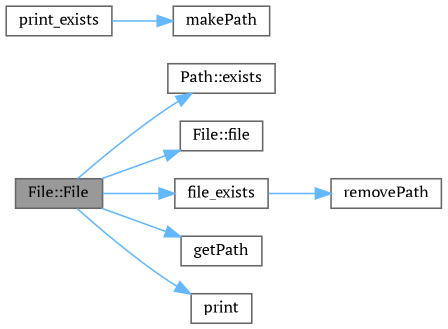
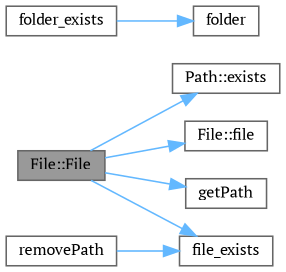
  digraph {
    fontname="PT Serif"
    rankdir=LR
    node [color=grey40 fillcolor=white fontname="PT Serif" fontsize=10 shape=box style=filled]
    edge [color=steelblue1 fontname="PT Serif" fontsize=10 labelfontname=Helvetica labelfontsize=10 style=solid]
    n1 [color=gray40 fillcolor=grey60 fontcolor=black height=0.2 label="File::File" width=0.4]
    n2 [height=0.2 label="Path::exists" width=0.4]
    n3 [height=0.2 label="File::file" width=0.4]
    n4 [height=0.2 label=file_exists width=0.4]
    n5 [height=0.2 label=getPath width=0.4]
-   n6 [height=0.2 label=print width=0.4]
    n7 [height=0.2 label=removePath width=0.4]
-   n8 [height=0.2 label=print_exists width=0.4]
-   n9 [height=0.2 label=makePath width=0.4]
+   n8 [height=0.2 label=folder_exists width=0.4]
+   n9 [height=0.2 label=folder width=0.4]
    n1 -> n2
    n1 -> n3
    n1 -> n4
    n1 -> n5
-   n1 -> n6
-   n4 -> n7
+   n7 -> n4
    n8 -> n9
  }
